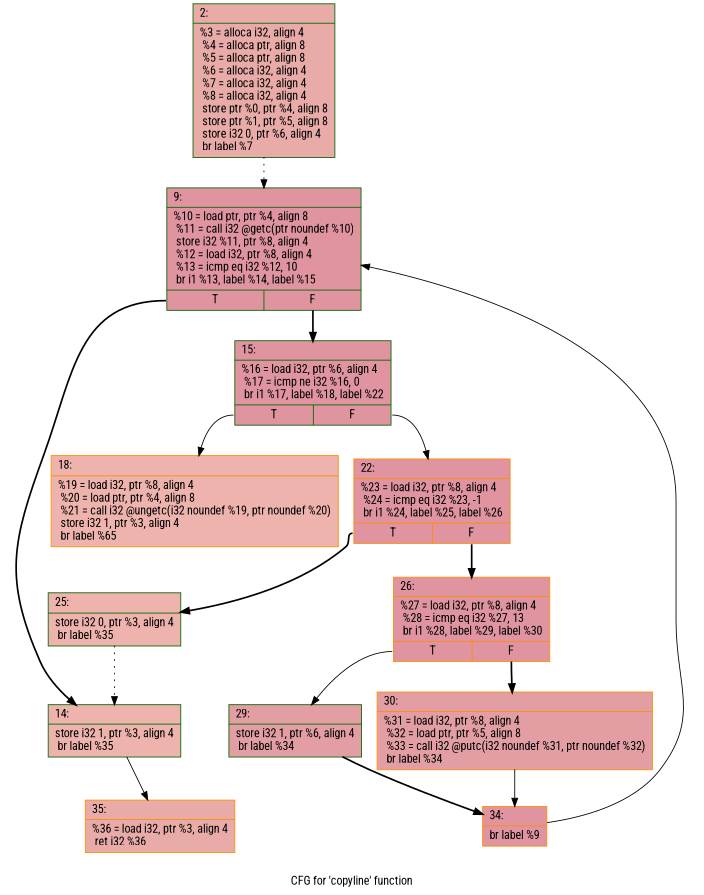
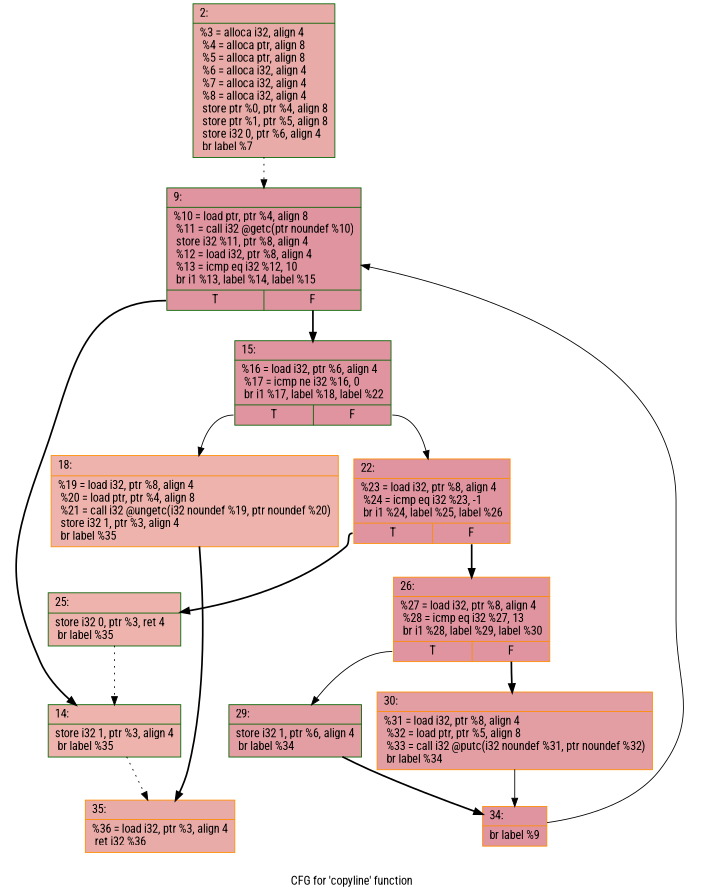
  digraph {
    fontname="Roboto Condensed"
    label="CFG for 'copyline' function"
    node [color=darkgreen fillcolor="#b70d2870" fontname="Roboto Condensed" shape=record style=filled]
    edge [fontname="Roboto Condensed" style=bold]
    n1 [fillcolor="#cc403a70" label="{2:\l|  %3 = alloca i32, align 4\l  %4 = alloca ptr, align 8\l  %5 = alloca ptr, align 8\l  %6 = alloca i32, align 4\l  %7 = alloca i32, align 4\l  %8 = alloca i32, align 4\l  store ptr %0, ptr %4, align 8\l  store ptr %1, ptr %5, align 8\l  store i32 0, ptr %6, align 4\l  br label %7\l}"]
    n2 [label="{9:\l|  %10 = load ptr, ptr %4, align 8\l  %11 = call i32 @getc(ptr noundef %10)\l  store i32 %11, ptr %8, align 4\l  %12 = load i32, ptr %8, align 4\l  %13 = icmp eq i32 %12, 10\l  br i1 %13, label %14, label %15\l|{<s0>T|<s1>F}}"]
    n3 [fillcolor="#d6524470" label="{14:\l|  store i32 1, ptr %3, align 4\l  br label %35\l}"]
    n4 [label="{15:\l|  %16 = load i32, ptr %6, align 4\l  %17 = icmp ne i32 %16, 0\l  br i1 %17, label %18, label %22\l|{<s0>T|<s1>F}}"]
    n5 [color=darkorange fillcolor="#cc403a70" label="{35:\l|  %36 = load i32, ptr %3, align 4\l  ret i32 %36\l}"]
-   n6 [color=darkorange fillcolor="#d6524470" label="{18:\l|  %19 = load i32, ptr %8, align 4\l  %20 = load ptr, ptr %4, align 8\l  %21 = call i32 @ungetc(i32 noundef %19, ptr noundef %20)\l  store i32 1, ptr %3, align 4\l  br label %65\l}"]
+   n6 [color=darkorange fillcolor="#d6524470" label="{18:\l|  %19 = load i32, ptr %8, align 4\l  %20 = load ptr, ptr %4, align 8\l  %21 = call i32 @ungetc(i32 noundef %19, ptr noundef %20)\l  store i32 1, ptr %3, align 4\l  br label %35\l}"]
    n7 [color=darkorange label="{22:\l|  %23 = load i32, ptr %8, align 4\l  %24 = icmp eq i32 %23, -1\l  br i1 %24, label %25, label %26\l|{<s0>T|<s1>F}}"]
-   n8 [fillcolor="#d6524470" label="{25:\l|  store i32 0, ptr %3, align 4\l  br label %35\l}"]
+   n8 [fillcolor="#d6524470" label="{25:\l|  store i32 0, ptr %3, ret 4\l  br label %35\l}"]
    n9 [color=darkorange label="{26:\l|  %27 = load i32, ptr %8, align 4\l  %28 = icmp eq i32 %27, 13\l  br i1 %28, label %29, label %30\l|{<s0>T|<s1>F}}"]
    n10 [fillcolor="#be242e70" label="{29:\l|  store i32 1, ptr %6, align 4\l  br label %34\l}"]
    n11 [color=darkorange fillcolor="#be242e70" label="{30:\l|  %31 = load i32, ptr %8, align 4\l  %32 = load ptr, ptr %5, align 8\l  %33 = call i32 @putc(i32 noundef %31, ptr noundef %32)\l  br label %34\l}"]
    n12 [color=darkorange label="{34:\l|  br label %9\l}"]
    n1 -> n2 [style=dotted]
    n2 -> n3 [tailport=s0]
    n2 -> n4 [tailport=s1]
-   n3 -> n5 [style=solid]
+   n3 -> n5 [style=dotted]
    n4 -> n6 [style=solid tailport=s0]
    n4 -> n7 [style=solid tailport=s1]
+   n6 -> n5
    n7 -> n8 [tailport=s0]
    n7 -> n9 [tailport=s1]
    n8 -> n3 [style=dotted]
    n9 -> n10 [style=solid tailport=s0]
    n9 -> n11 [tailport=s1]
    n10 -> n12
    n11 -> n12 [style=solid]
    n12 -> n2 [style=solid]
  }
